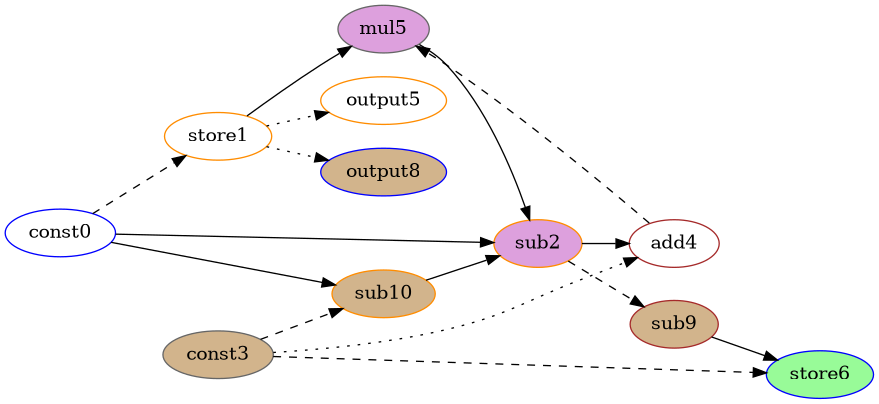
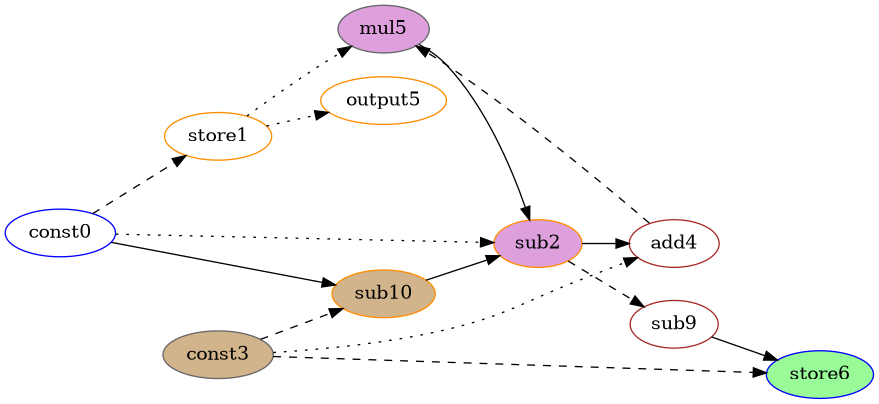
  digraph {
    rankdir=LR
    node [color=darkorange fillcolor=white opcode=sub style=filled]
    edge [operand=0 style=dashed]
    const0 [color=blue opcode=const]
    n2 [label=store1 opcode=load]
    sub2 [fillcolor=plum]
    sub10 [fillcolor=tan]
    mul5 [color=gray40 fillcolor=plum opcode=mul]
    n6 [label=output5 opcode=output]
-   output8 [color=blue fillcolor=tan opcode=output]
    add4 [color=brown opcode=add]
-   sub9 [color=brown fillcolor=tan]
+   sub9 [color=brown]
    store6 [color=blue fillcolor=palegreen opcode=store]
    const3 [color=gray40 fillcolor=tan opcode=const]
    const0 -> n2
-   const0 -> sub2 [style=solid]
+   const0 -> sub2 [style=dotted]
    const0 -> sub10 [style=solid]
-   n2 -> mul5 [style=solid]
+   n2 -> mul5 [style=dotted]
    n2 -> n6 [style=dotted]
-   n2 -> output8 [style=dotted]
    sub2 -> add4 [style=solid]
    sub2 -> sub9
    sub10 -> sub2 [operand=1 style=solid]
    mul5 -> sub2 [operand=1 style=solid]
    add4 -> mul5 [operand=1]
    sub9 -> store6 [style=solid]
    const3 -> sub10 [operand=1]
    const3 -> add4 [operand=1 style=dotted]
    const3 -> store6 [operand=1]
  }
